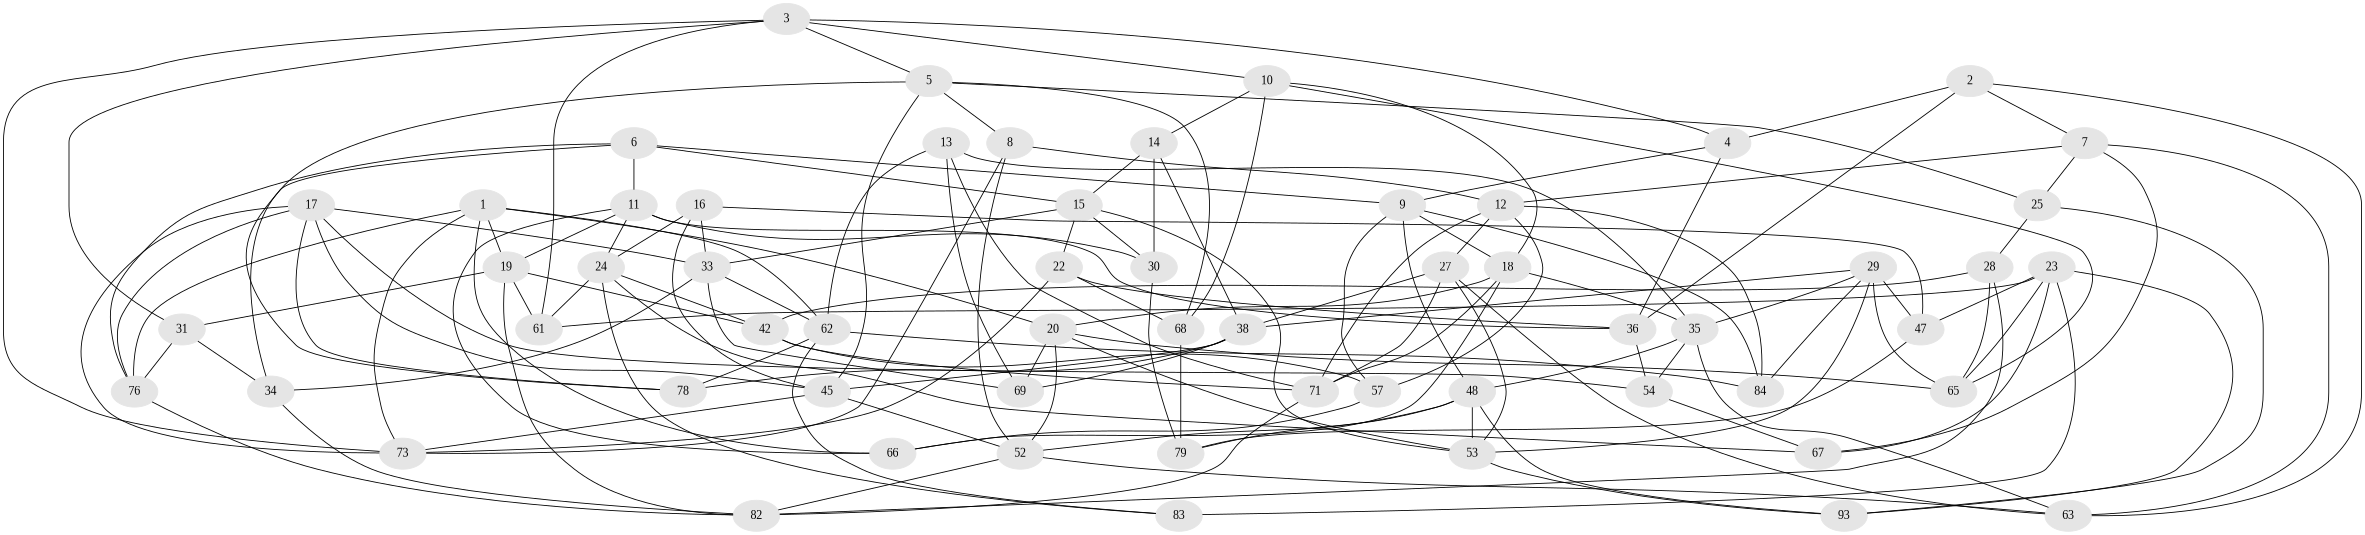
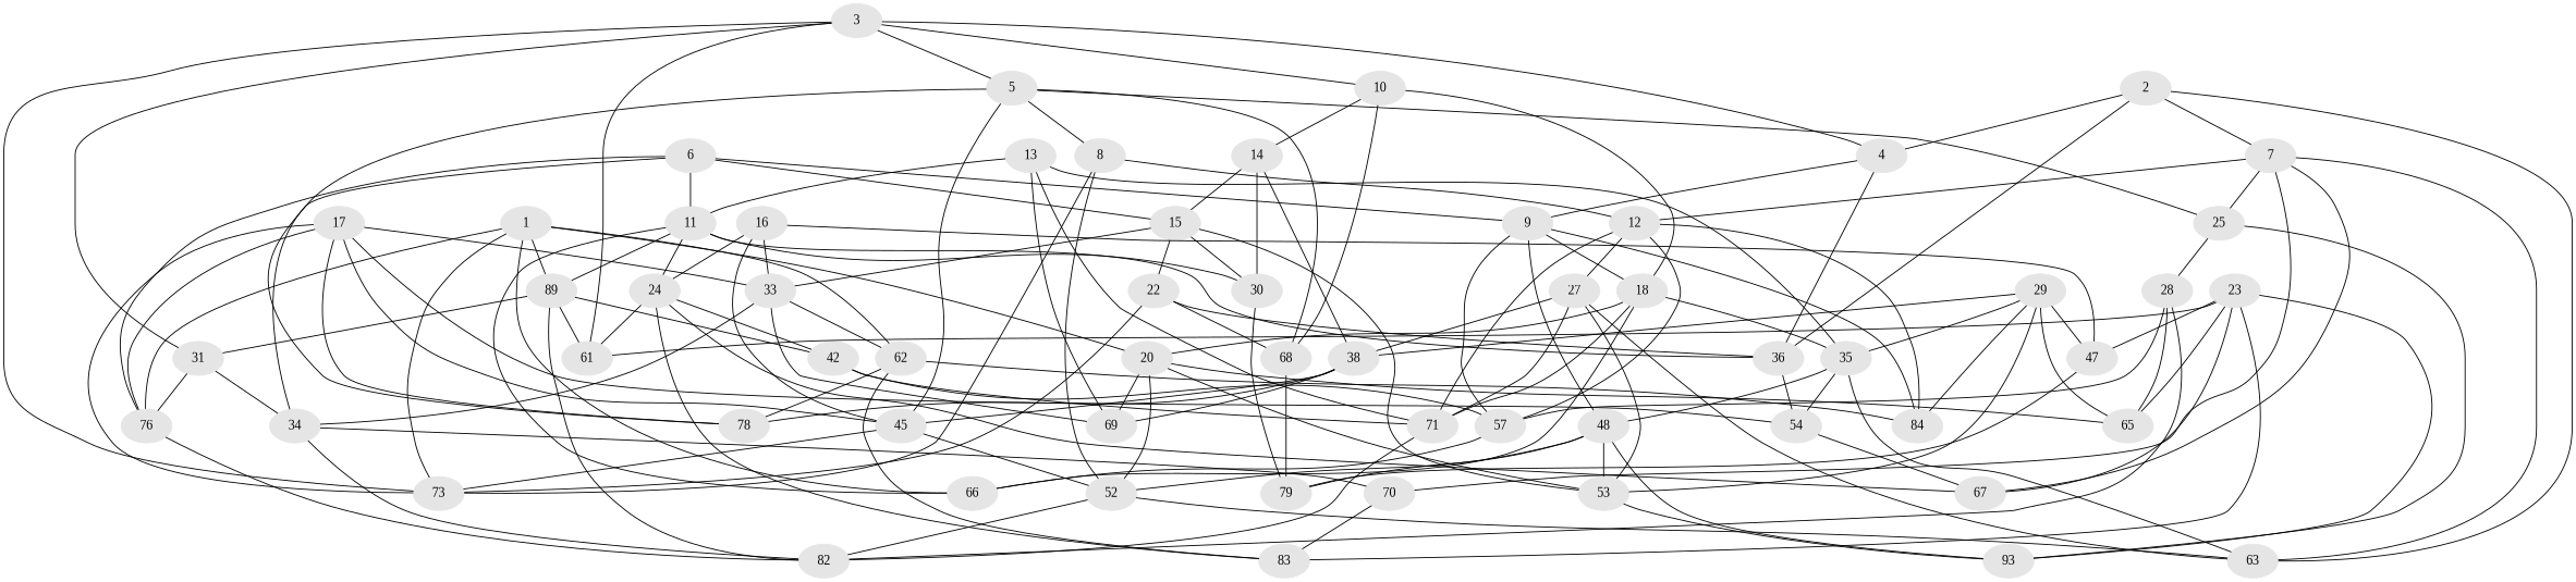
  graph {
    fontname="Liberation Serif"
    node [color=gray90 fontname="Liberation Serif" style=filled]
    edge [fontname="Liberation Serif"]
    1 [super="+92"]
-   19 [super="+37"]
+   19 [super="+37" label=89]
    20 [super="+58"]
    62 [super="+81"]
    66
    73 [super="+91"]
    76 [super="+94"]
    31 [super="+56"]
    61
    42 [super="+59"]
    82 [super="+88"]
    52 [super="+96"]
    65 [super="+80"]
    69
    53 [super="+60"]
    78
    84
    83
    2
    4
    7 [super="+50"]
    36 [super="+44"]
    63 [super="+86"]
    9 [super="+72"]
    25
    12 [super="+87"]
    67
+   70
    54
    3 [super="+22"]
    5 [super="+77"]
    10 [super="+64"]
    8
    45 [super="+74"]
    68
    18 [super="+21"]
    14
    34 [super="+43"]
    48 [super="+95"]
    57
    93
    28
    79
    6 [super="+26"]
    11 [super="+97"]
    15 [super="+46"]
    24 [super="+40"]
    30
    n49 [label=22]
    33 [super="+90"]
    27 [super="+55"]
    71 [super="+98"]
    35 [super="+49"]
    38 [super="+75"]
    13
    16
    47 [super="+85"]
    17 [super="+51"]
    23 [super="+39"]
    29 [super="+41"]
    1 -- 19
    1 -- 20
    1 -- 62
    1 -- 66
    1 -- 73
    1 -- 76
    19 -- 31
    19 -- 61
    19 -- 42
    19 -- 82
    20 -- 52
    20 -- 65
    20 -- 69
    20 -- 53
    62 -- 78
    62 -- 84
    62 -- 83
    76 -- 82
    31 -- 76
    31 -- 34
    42 -- 57
    42 -- 71
    52 -- 82
    52 -- 63
    53 -- 93
    2 -- 4
    2 -- 7
    2 -- 36
    2 -- 63
    4 -- 36
    4 -- 9
    7 -- 63
    7 -- 25
    7 -- 12
    7 -- 67
+   7 -- 70
    36 -- 54
    9 -- 84
    9 -- 18
    9 -- 48
    9 -- 57
    25 -- 93
    25 -- 28
    12 -- 84
    12 -- 57
    12 -- 27
    12 -- 71
+   70 -- 83
    54 -- 67
    3 -- 73
    3 -- 31
    3 -- 61
    3 -- 4
    3 -- 5
    3 -- 10
    5 -- 78
    5 -- 25
    5 -- 8
    5 -- 45
    5 -- 68
-   10 -- 65
    10 -- 68
    10 -- 18
    10 -- 14
    8 -- 73
    8 -- 52
    8 -- 12
    45 -- 73
    45 -- 52
    68 -- 79
    18 -- 20
    18 -- 66
    18 -- 71
    18 -- 35
    14 -- 15
    14 -- 30
    14 -- 38
    34 -- 82
+   34 -- 70
    48 -- 52
    48 -- 53
    48 -- 93
    48 -- 79
    57 -- 66
-   28 -- 42
+   28 -- 57
    28 -- 82
    28 -- 65
    6 -- 76
    6 -- 9
    6 -- 34 [weight=2]
    6 -- 11
    6 -- 15
    11 -- 19
    11 -- 66
    11 -- 36
    11 -- 24
    11 -- 30
    15 -- 53
    15 -- 30
    15 -- n49
    15 -- 33
    24 -- 61
    24 -- 42
    24 -- 83
    24 -- 67
    30 -- 79
    n49 -- 73
    n49 -- 36
    n49 -- 68
    33 -- 62
    33 -- 69
    33 -- 34
    27 -- 53
    27 -- 63 [weight=2]
    27 -- 71
    27 -- 38
    71 -- 82
    35 -- 63
    35 -- 54
    35 -- 48
    38 -- 69
    38 -- 78
    38 -- 45
-   13 -- 62
+   13 -- 11
    13 -- 69
    13 -- 71
    13 -- 35
    16 -- 45
    16 -- 24
    16 -- 33
    16 -- 47
    47 -- 79
    17 -- 73
    17 -- 76
    17 -- 78
    17 -- 54
    17 -- 45
    17 -- 33
    23 -- 61
    23 -- 65
    23 -- 83
    23 -- 67
    23 -- 93
    23 -- 47
    29 -- 65
    29 -- 53
    29 -- 84
    29 -- 35
    29 -- 38
    29 -- 47
  }
